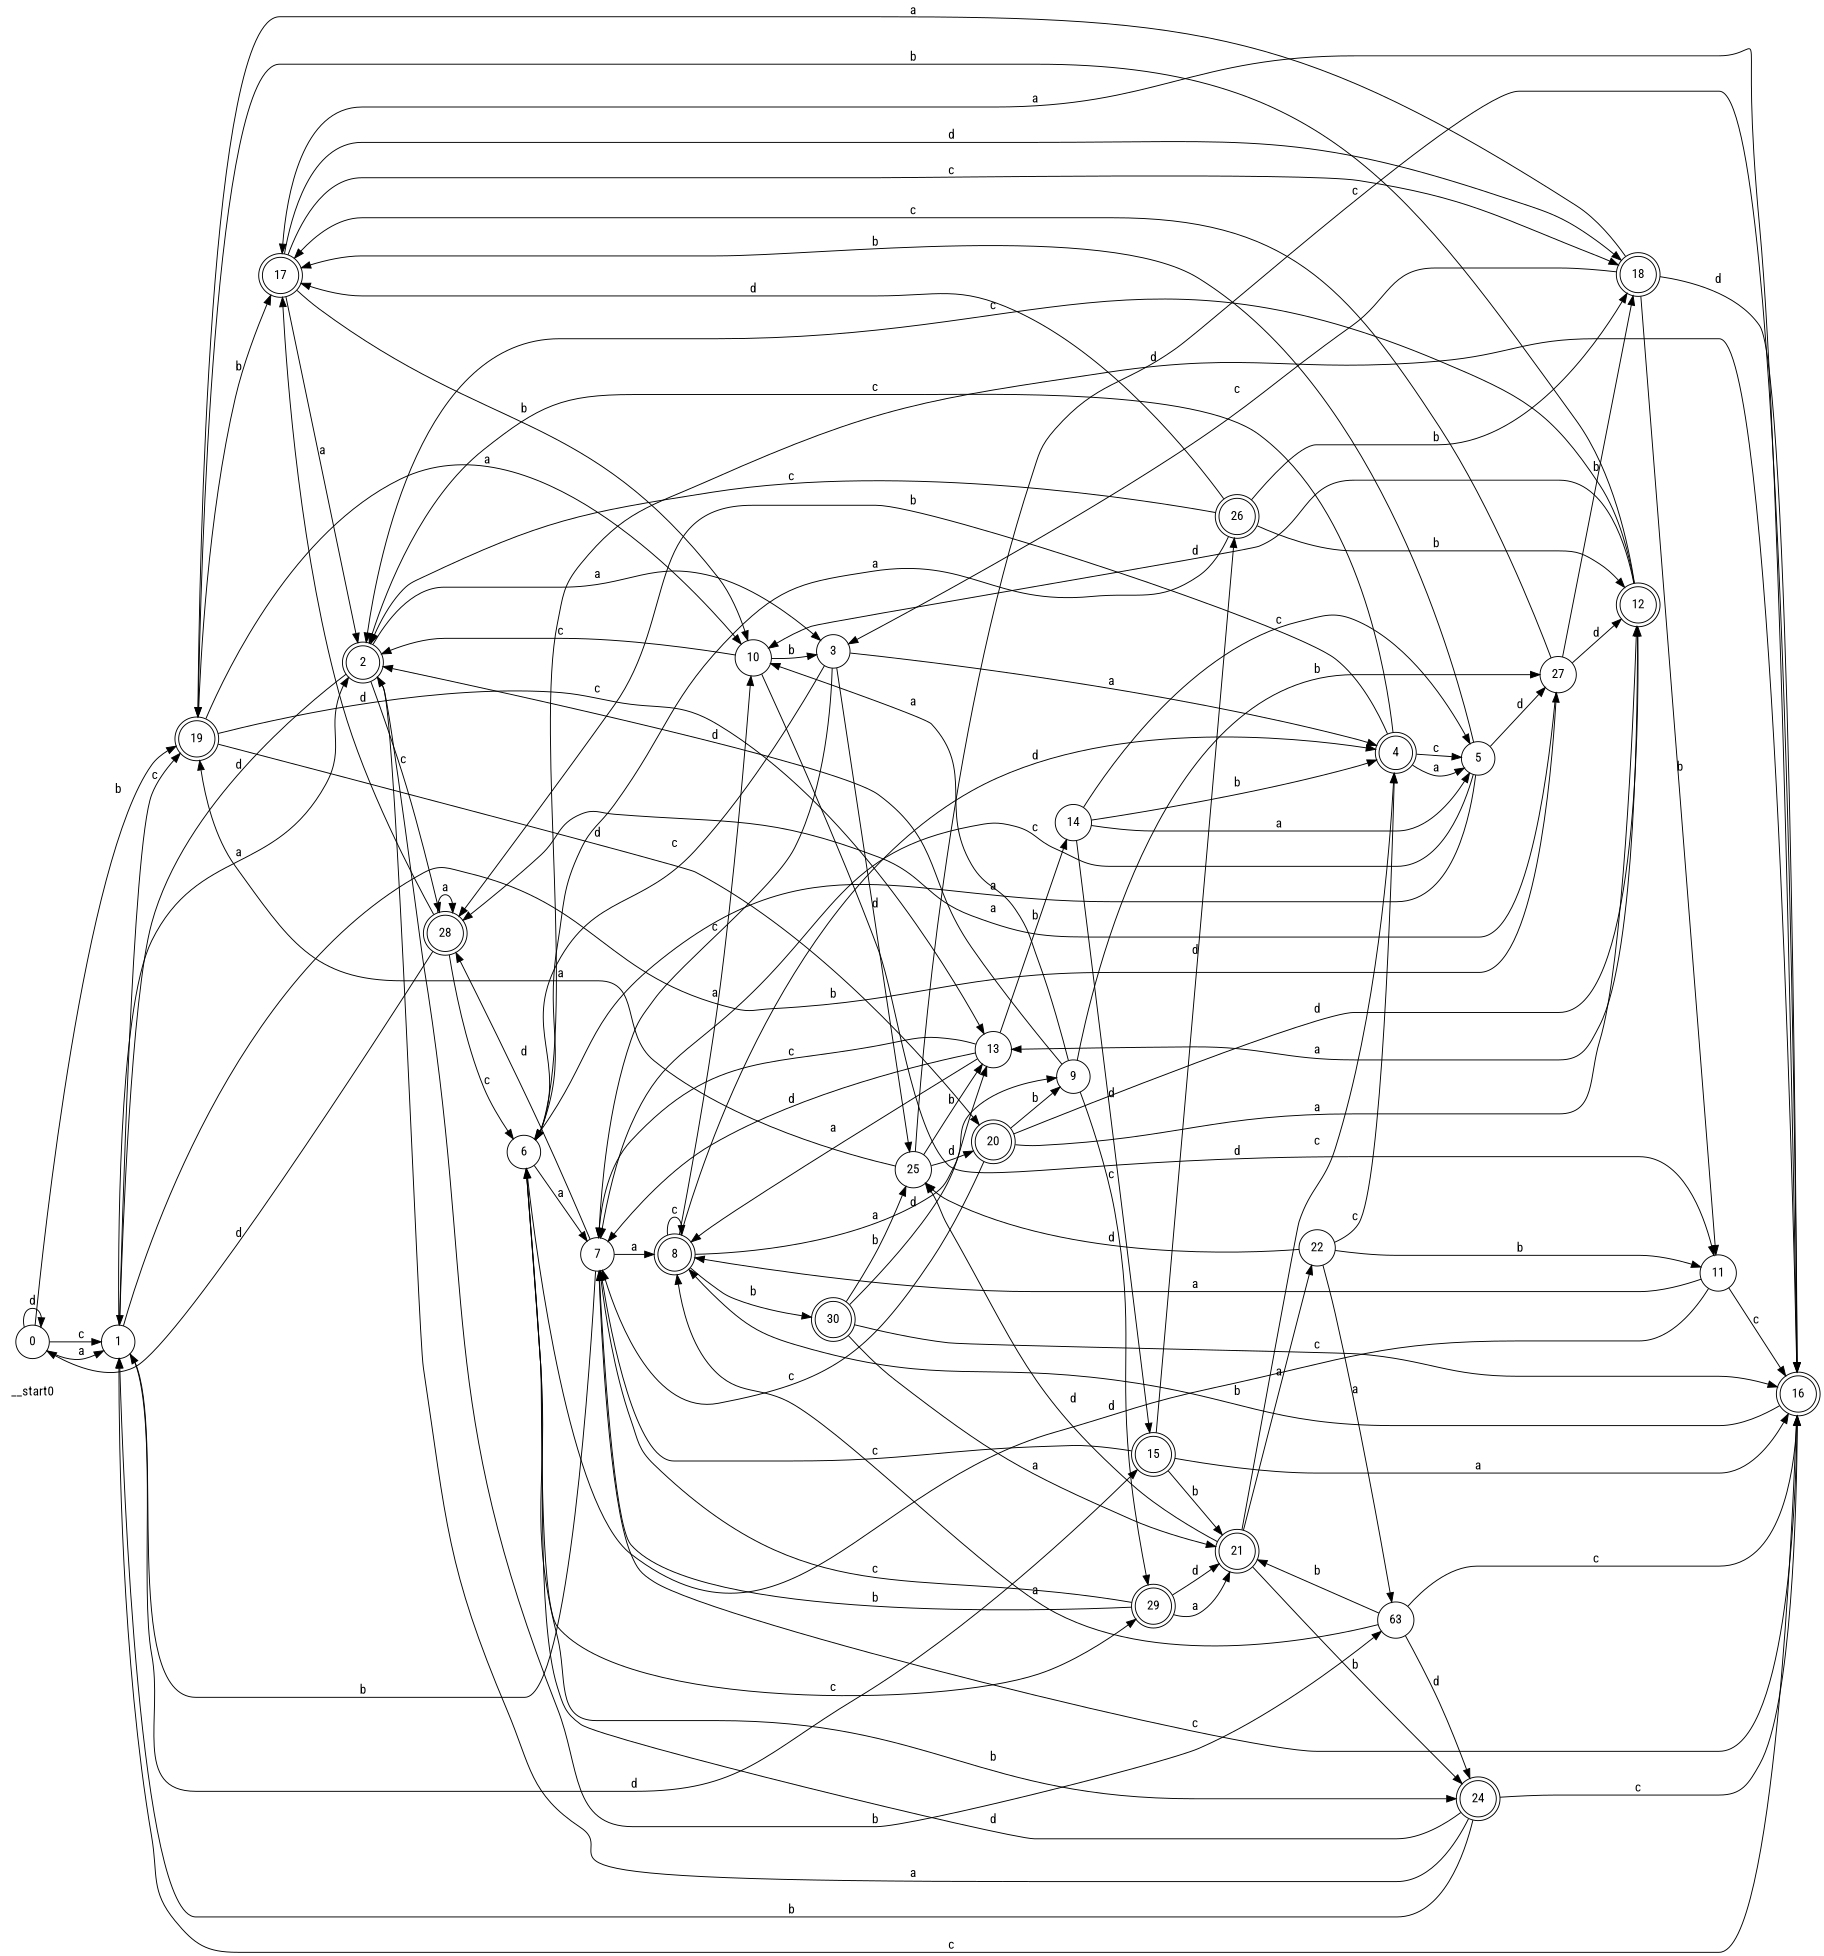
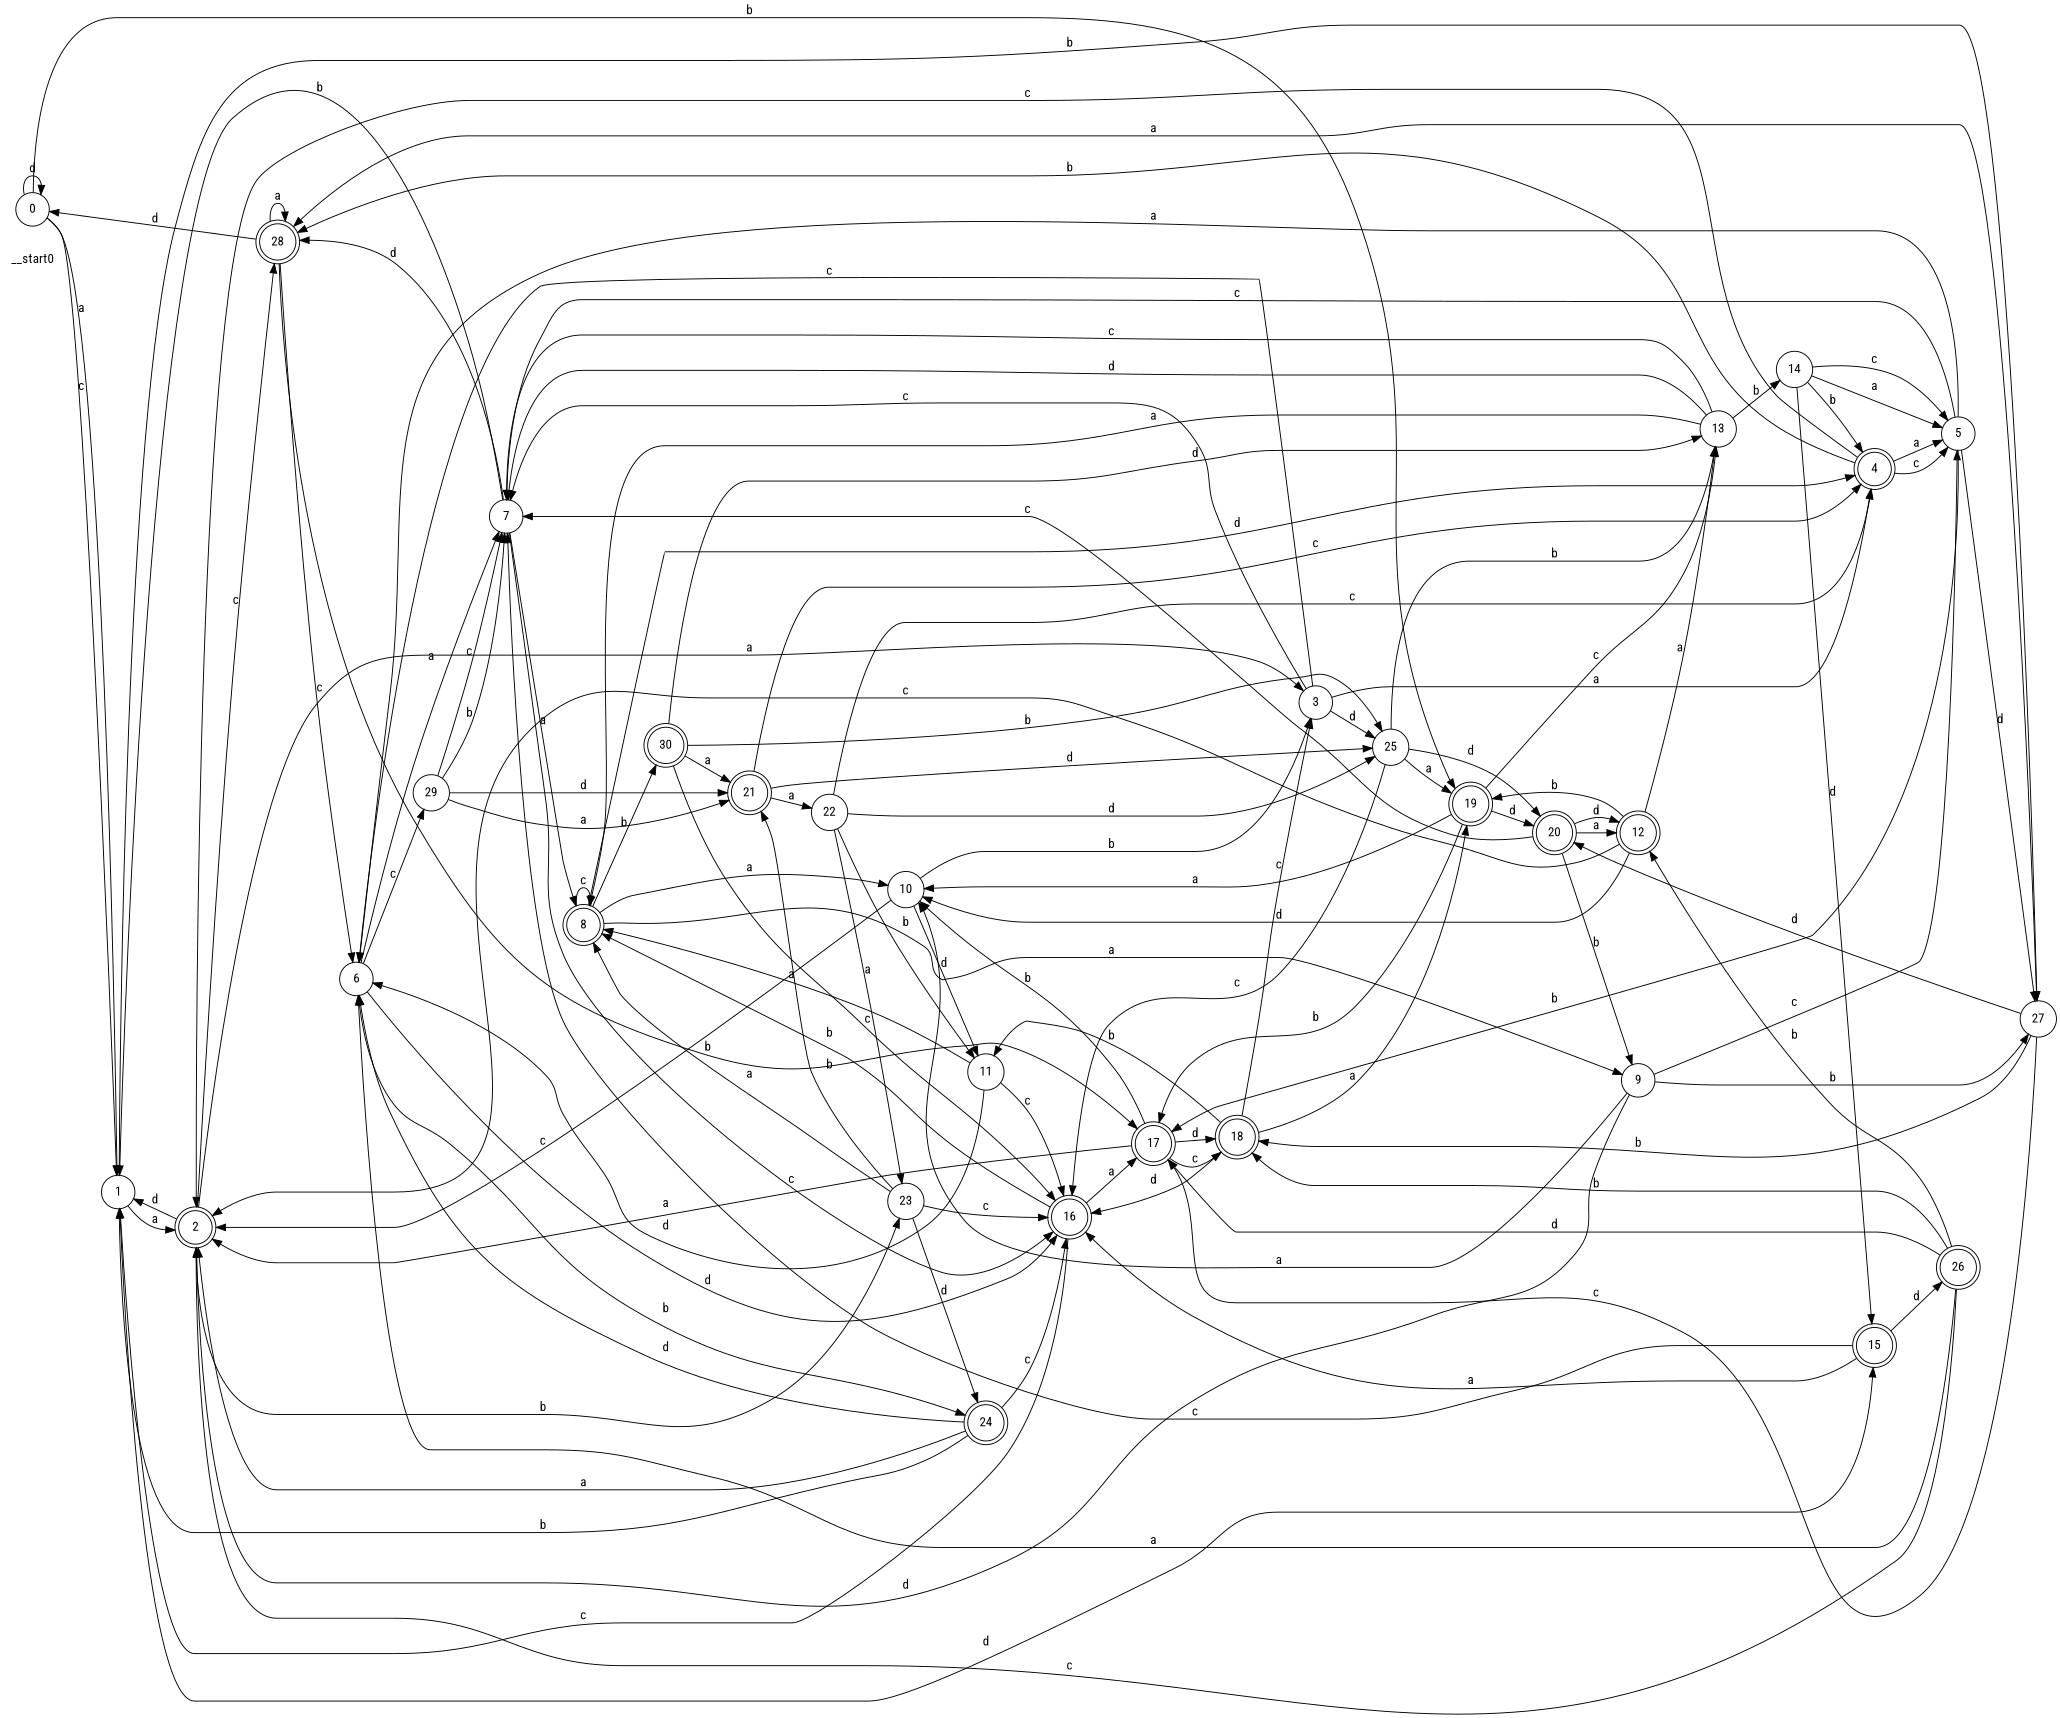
  digraph {
    fontname="Roboto Condensed"
    rankdir=LR
    node [fontname="Roboto Condensed" shape=circle color=black fillcolor=white style=filled]
    edge [fontname="Roboto Condensed"]
    __start0 [shape=none color="" fillcolor="" style=""]
    n2 [label=0]
    n3 [label=1]
    n4 [label=19 shape=doublecircle style="rounded,filled"]
    n5 [label=2 shape=doublecircle style="rounded,filled"]
    n6 [label=15 shape=doublecircle style="rounded,filled"]
    n7 [label=27]
    n8 [label=17 shape=doublecircle style="rounded,filled"]
    n9 [label=10]
    n10 [label=13]
    n11 [label=20 shape=doublecircle style="rounded,filled"]
    n12 [label=3]
-   n13 [label=63]
+   n13 [label=23]
    n14 [label=28 shape=doublecircle style="rounded,filled"]
    n15 [label=7]
    n16 [label=16 shape=doublecircle style="rounded,filled"]
    n17 [label=21 shape=doublecircle style="rounded,filled"]
    n18 [label=26 shape=doublecircle style="rounded,filled"]
    n19 [label=18 shape=doublecircle style="rounded,filled"]
    n20 [label=4 shape=doublecircle style="rounded,filled"]
    n21 [label=6]
    n22 [label=25]
    n23 [label=24 shape=doublecircle style="rounded,filled"]
    n24 [label=8 shape=doublecircle style="rounded,filled"]
    n25 [label=5]
-   n26 [label=29 shape=doublecircle]
+   n26 [label=29]
    n27 [label=9]
    n28 [label=30 shape=doublecircle style="rounded,filled"]
    n29 [label=11]
    n30 [label=12 shape=doublecircle style="rounded,filled"]
    n31 [label=14]
    n32 [label=22]
    n2 -> n2 [label=d]
    n2 -> n3 [label=a]
    n2 -> n3 [label=c]
    n2 -> n4 [label=b]
-   n3 -> n4 [label=c]
    n3 -> n5 [label=a]
    n3 -> n6 [label=d]
    n3 -> n7 [label=b]
    n4 -> n8 [label=b]
    n4 -> n9 [label=a]
    n4 -> n10 [label=c]
    n4 -> n11 [label=d]
    n5 -> n3 [label=d]
    n5 -> n12 [label=a]
    n5 -> n13 [label=b]
    n5 -> n14 [label=c]
    n6 -> n15 [label=c]
    n6 -> n16 [label=a]
-   n6 -> n17 [label=b]
    n6 -> n18 [label=d]
    n7 -> n8 [label=c]
-   n7 -> n30 [label=d]
+   n7 -> n11 [label=d]
    n7 -> n14 [label=a]
    n7 -> n19 [label=b]
    n8 -> n5 [label=a]
    n8 -> n9 [label=b]
    n8 -> n19 [label=c]
    n8 -> n19 [label=d]
    n9 -> n5 [label=c]
    n9 -> n12 [label=b]
    n9 -> n29 [label=d]
    n10 -> n15 [label=c]
    n10 -> n15 [label=d]
    n10 -> n24 [label=a]
    n10 -> n31 [label=b]
    n11 -> n15 [label=c]
    n11 -> n27 [label=b]
    n11 -> n30 [label=a]
    n11 -> n30 [label=d]
    n12 -> n15 [label=c]
    n12 -> n20 [label=a]
    n12 -> n21 [label=c]
    n12 -> n22 [label=d]
    n13 -> n16 [label=c]
    n13 -> n17 [label=b]
    n13 -> n23 [label=d]
    n13 -> n24 [label=a]
    n14 -> n2 [label=d]
-   n14 -> n8 [label=d]
+   n14 -> n8 [label=b]
    n14 -> n14 [label=a]
    n14 -> n21 [label=c]
    n15 -> n3 [label=b]
    n15 -> n14 [label=d]
    n15 -> n16 [label=c]
    n15 -> n24 [label=a]
    n16 -> n3 [label=c]
    n16 -> n8 [label=a]
    n16 -> n24 [label=b]
    n17 -> n20 [label=c]
    n17 -> n22 [label=d]
-   n17 -> n23 [label=b]
    n17 -> n32 [label=a]
    n18 -> n5 [label=c]
    n18 -> n8 [label=d]
    n18 -> n19 [label=b]
    n18 -> n21 [label=a]
    n18 -> n30 [label=b]
    n19 -> n4 [label=a]
    n19 -> n12 [label=c]
    n19 -> n16 [label=d]
    n19 -> n29 [label=b]
    n20 -> n5 [label=c]
    n20 -> n14 [label=b]
    n20 -> n25 [label=a]
    n20 -> n25 [label=c]
    n21 -> n15 [label=a]
    n21 -> n16 [label=d]
    n21 -> n23 [label=b]
    n21 -> n26 [label=c]
    n22 -> n4 [label=a]
    n22 -> n10 [label=b]
    n22 -> n11 [label=d]
    n22 -> n16 [label=c]
    n23 -> n3 [label=b]
    n23 -> n5 [label=a]
    n23 -> n16 [label=c]
    n23 -> n21 [label=d]
    n24 -> n9 [label=a]
    n24 -> n20 [label=d]
    n24 -> n24 [label=c]
    n24 -> n27 [label=a]
    n24 -> n28 [label=b]
    n25 -> n7 [label=d]
    n25 -> n8 [label=b]
    n25 -> n15 [label=c]
    n25 -> n21 [label=a]
    n26 -> n15 [label=b]
    n26 -> n15 [label=c]
    n26 -> n17 [label=a]
    n26 -> n17 [label=d]
    n27 -> n5 [label=d]
    n27 -> n7 [label=b]
    n27 -> n9 [label=a]
-   n27 -> n26 [label=c]
+   n27 -> n25 [label=c]
    n28 -> n10 [label=d]
    n28 -> n16 [label=c]
    n28 -> n17 [label=a]
    n28 -> n22 [label=b]
    n29 -> n16 [label=c]
    n29 -> n21 [label=d]
    n29 -> n24 [label=a]
    n30 -> n4 [label=b]
    n30 -> n5 [label=c]
    n30 -> n9 [label=d]
    n30 -> n10 [label=a]
    n31 -> n6 [label=d]
    n31 -> n20 [label=b]
    n31 -> n25 [label=a]
    n31 -> n25 [label=c]
    n32 -> n13 [label=a]
    n32 -> n20 [label=c]
    n32 -> n22 [label=d]
    n32 -> n29 [label=b]
  }
